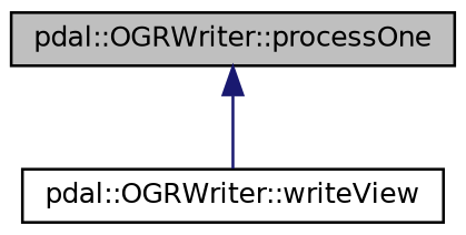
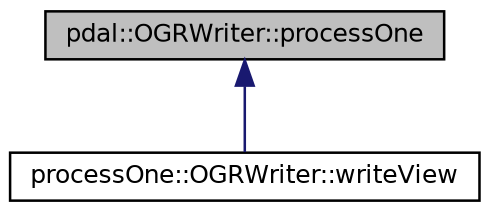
  digraph {
    rankdir=TB
    node [color=black fontname=Helvetica fontsize=10 shape=record style=filled]
    n1 [fillcolor=grey75 fontcolor=black height=0.2 label="pdal::OGRWriter::processOne" width=0.4]
-   n2 [fillcolor=white height=0.2 label="pdal::OGRWriter::writeView" width=0.4]
+   n2 [fillcolor=white height=0.2 label="processOne::OGRWriter::writeView" width=0.4]
    n1 -> n2 [color=midnightblue dir=back fontname=Helvetica fontsize=10 labelfontname=Helvetica labelfontsize=10 style=solid]
  }
